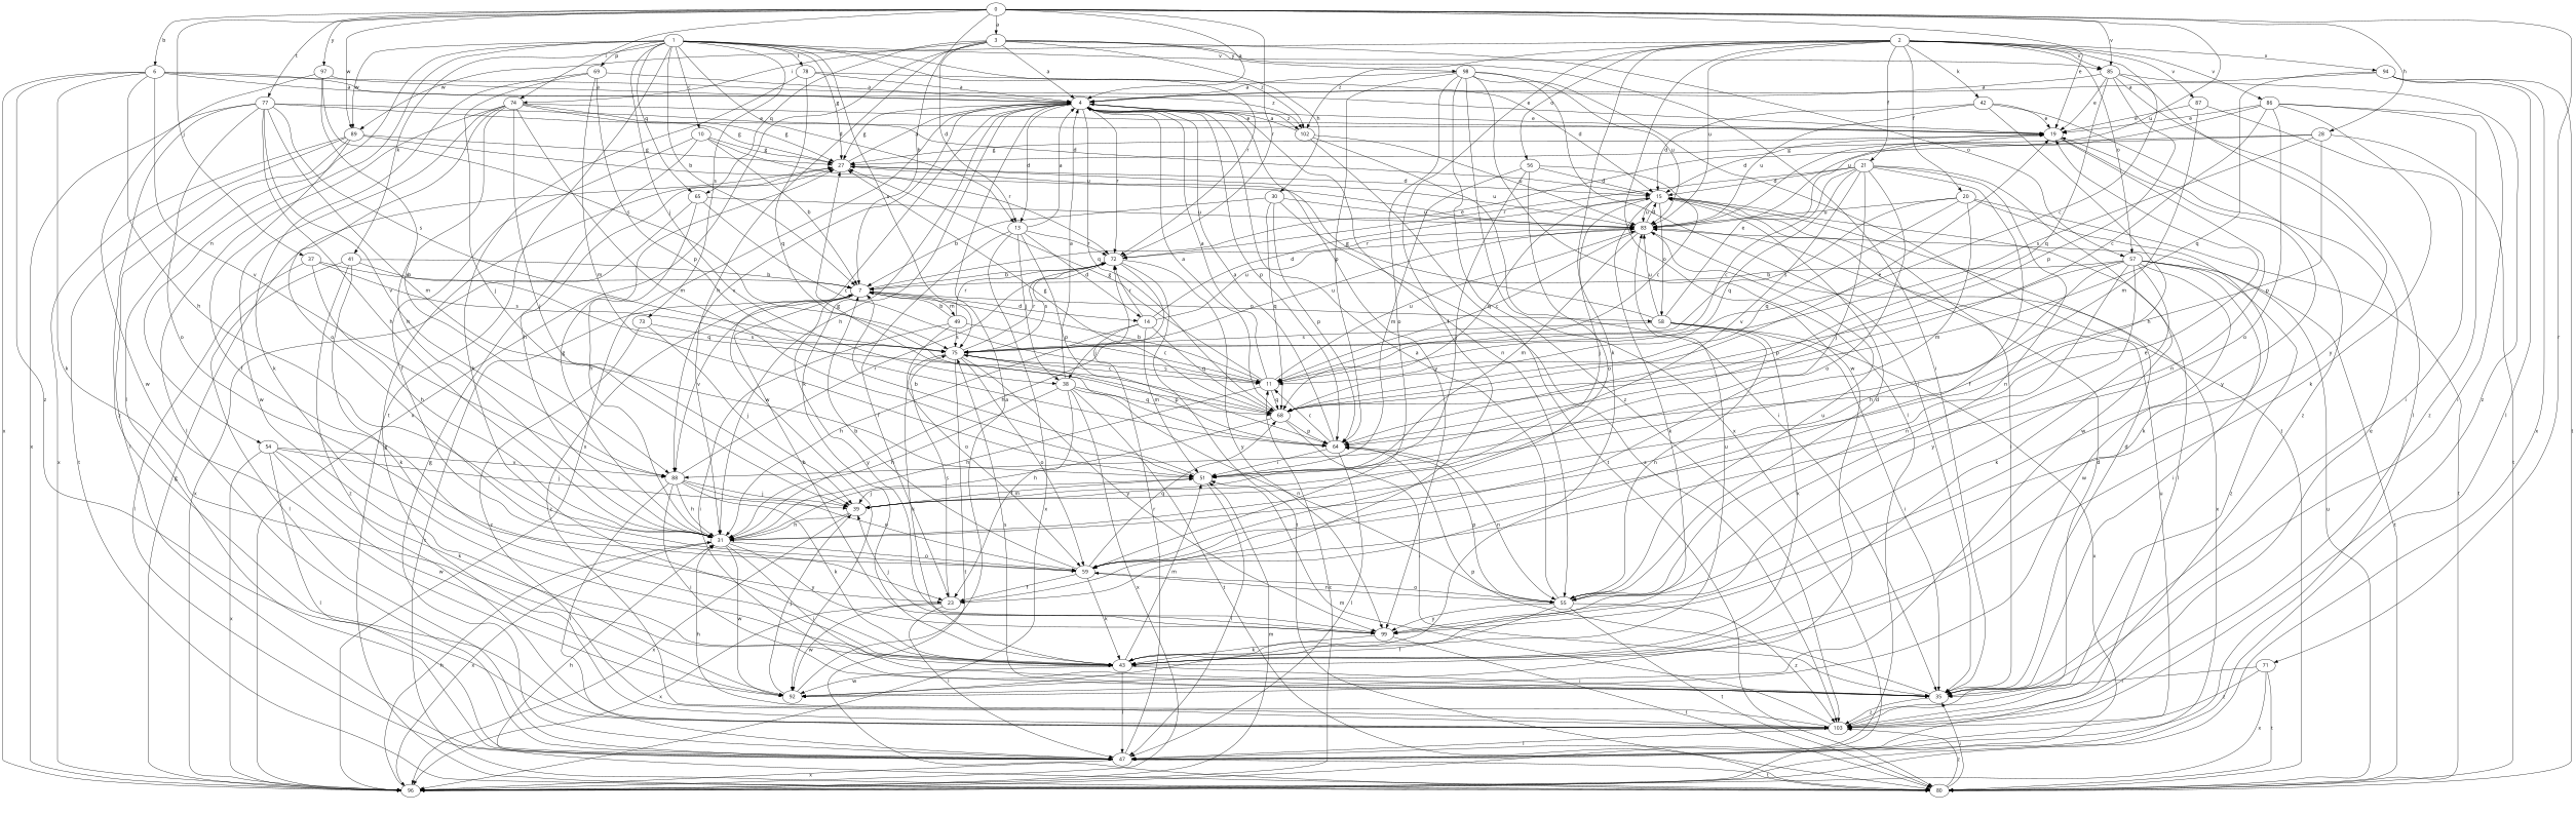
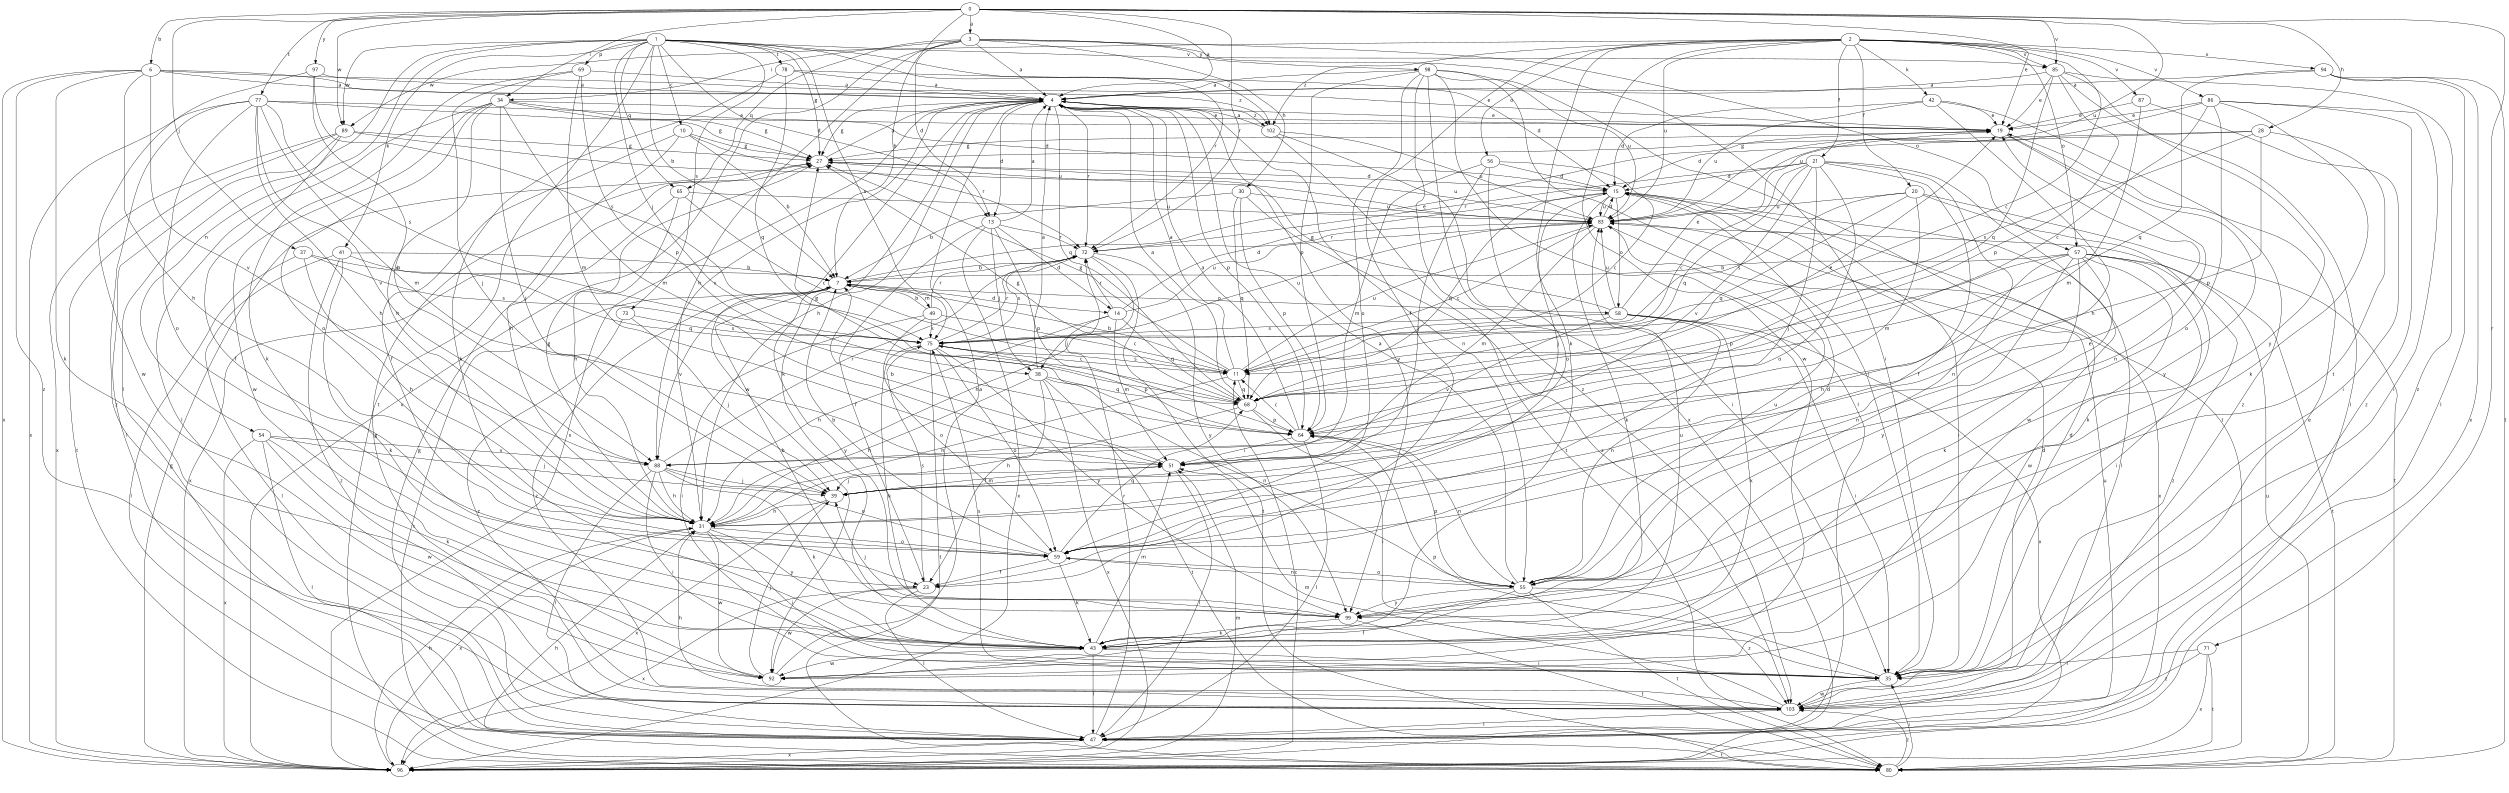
  strict digraph {
    fontname="Open Sans"
    node [fontname="Open Sans"]
    edge [fontname="Open Sans"]
    0
    3
    4
    6
    7
    19
    28
-   34 [label=74]
+   34
    37
    71
    72
    77
    83
    85
    89
    97
    13
    65
    57
    30
    31
    35
    96
    98
    27
    102
    43
    92
    55
    64
    68
    88
    99
    103
    80
    14
    49
    58
    75
    15
    47
    51
    39
    59
    11
    23
    1
    10
    38
    41
    54
    n52 [label=69]
    73
    78
    2
    20
    21
    42
    56
    86
    87
    94
    0 -> 3 [label=a]
    0 -> 4 [label=a]
    0 -> 6 [label=b]
    0 -> 7 [label=b]
    0 -> 19 [label=e]
    0 -> 28 [label=h]
    0 -> 34 [label=i]
    0 -> 37 [label=j]
    0 -> 71 [label=r]
    0 -> 72 [label=r]
    0 -> 77 [label=t]
    0 -> 83 [label=u]
    0 -> 85 [label=v]
    0 -> 89 [label=w]
    0 -> 97 [label=y]
    3 -> 4 [label=a]
    3 -> 34 [label=i]
    3 -> 13 [label=d]
    3 -> 65 [label=q]
    3 -> 57 [label=o]
    3 -> 30 [label=h]
    3 -> 31 [label=h]
    3 -> 35 [label=i]
    3 -> 96 [label=x]
    3 -> 98 [label=y]
    4 -> 19 [label=e]
    4 -> 72 [label=r]
    4 -> 13 [label=d]
    4 -> 31 [label=h]
    4 -> 96 [label=x]
    4 -> 27 [label=g]
    4 -> 102 [label=z]
    4 -> 43 [label=k]
    4 -> 92 [label=w]
    4 -> 55 [label=n]
    4 -> 64 [label=p]
    4 -> 68 [label=q]
    4 -> 88 [label=v]
    4 -> 99 [label=y]
    6 -> 4 [label=a]
    6 -> 19 [label=e]
    6 -> 31 [label=h]
    6 -> 96 [label=x]
    6 -> 102 [label=z]
    6 -> 43 [label=k]
    6 -> 88 [label=v]
    6 -> 103 [label=z]
    7 -> 19 [label=e]
    7 -> 88 [label=v]
    7 -> 99 [label=y]
    7 -> 103 [label=z]
    7 -> 80 [label=t]
    7 -> 14 [label=d]
    7 -> 49 [label=m]
    7 -> 58 [label=o]
    19 -> 27 [label=g]
    19 -> 55 [label=n]
    19 -> 99 [label=y]
    28 -> 27 [label=g]
    28 -> 64 [label=p]
-   28 -> 80 [label=t]
+   28 -> 99 [label=t]
    28 -> 75 [label=s]
    28 -> 15 [label=d]
    34 -> 19 [label=e]
    34 -> 31 [label=h]
    34 -> 27 [label=g]
    34 -> 92 [label=w]
    34 -> 15 [label=d]
    34 -> 47 [label=l]
    34 -> 51 [label=m]
    34 -> 39 [label=j]
    34 -> 59 [label=o]
    37 -> 7 [label=b]
    37 -> 31 [label=h]
    37 -> 75 [label=s]
    37 -> 47 [label=l]
    71 -> 35 [label=i]
    71 -> 96 [label=x]
    71 -> 103 [label=z]
    71 -> 80 [label=t]
    72 -> 7 [label=b]
    72 -> 31 [label=h]
    72 -> 99 [label=y]
    72 -> 80 [label=t]
    72 -> 75 [label=s]
    77 -> 19 [label=e]
    77 -> 31 [label=h]
    77 -> 96 [label=x]
    77 -> 27 [label=g]
    77 -> 88 [label=v]
    77 -> 103 [label=z]
    77 -> 75 [label=s]
    77 -> 51 [label=m]
    77 -> 59 [label=o]
    83 -> 72 [label=r]
    83 -> 96 [label=x]
    83 -> 15 [label=d]
    83 -> 51 [label=m]
    83 -> 11 [label=c]
    85 -> 4 [label=a]
    85 -> 19 [label=e]
    85 -> 64 [label=p]
    85 -> 68 [label=q]
    85 -> 99 [label=y]
    85 -> 103 [label=z]
    85 -> 47 [label=l]
    89 -> 83 [label=u]
    89 -> 96 [label=x]
    89 -> 27 [label=g]
    89 -> 80 [label=t]
    89 -> 47 [label=l]
    89 -> 23 [label=f]
    97 -> 4 [label=a]
    97 -> 92 [label=w]
    97 -> 88 [label=v]
    97 -> 75 [label=s]
    13 -> 4 [label=a]
    13 -> 72 [label=r]
    13 -> 96 [label=x]
    13 -> 64 [label=p]
    13 -> 14 [label=d]
    13 -> 23 [label=f]
    13 -> 38 [label=j]
    65 -> 83 [label=u]
    65 -> 31 [label=h]
    65 -> 96 [label=x]
    65 -> 11 [label=c]
    57 -> 7 [label=b]
    57 -> 31 [label=h]
    57 -> 35 [label=i]
    57 -> 43 [label=k]
    57 -> 92 [label=w]
    57 -> 55 [label=n]
    57 -> 64 [label=p]
    57 -> 99 [label=y]
    57 -> 103 [label=z]
    57 -> 80 [label=t]
    30 -> 7 [label=b]
    30 -> 83 [label=u]
    30 -> 64 [label=p]
    30 -> 68 [label=q]
    30 -> 103 [label=z]
    31 -> 35 [label=i]
    31 -> 96 [label=x]
    31 -> 27 [label=g]
    31 -> 92 [label=w]
    31 -> 99 [label=y]
    31 -> 59 [label=o]
    35 -> 64 [label=p]
-   35 -> 103 [label=z]
+   35 -> 103 [label=w]
    35 -> 75 [label=s]
    35 -> 15 [label=d]
    96 -> 31 [label=h]
    96 -> 27 [label=g]
    96 -> 51 [label=m]
    96 -> 11 [label=c]
    98 -> 4 [label=a]
    98 -> 83 [label=u]
    98 -> 35 [label=i]
    98 -> 96 [label=x]
    98 -> 64 [label=p]
    98 -> 103 [label=z]
    98 -> 80 [label=t]
    98 -> 47 [label=l]
    98 -> 59 [label=o]
    27 -> 4 [label=a]
    27 -> 83 [label=u]
    27 -> 15 [label=d]
    102 -> 4 [label=a]
    102 -> 83 [label=u]
    102 -> 35 [label=i]
    102 -> 80 [label=t]
    43 -> 83 [label=u]
    43 -> 35 [label=i]
    43 -> 92 [label=w]
    43 -> 47 [label=l]
    43 -> 51 [label=m]
    92 -> 4 [label=a]
    92 -> 39 [label=j]
    55 -> 4 [label=a]
    55 -> 83 [label=u]
    55 -> 92 [label=f]
    55 -> 64 [label=p]
    55 -> 99 [label=y]
    55 -> 103 [label=z]
    55 -> 80 [label=t]
    55 -> 15 [label=d]
    55 -> 59 [label=o]
    64 -> 4 [label=a]
    64 -> 27 [label=g]
    64 -> 55 [label=n]
    64 -> 47 [label=l]
    64 -> 51 [label=i]
    64 -> 11 [label=c]
    68 -> 4 [label=a]
    68 -> 19 [label=e]
    68 -> 31 [label=h]
    68 -> 35 [label=i]
    68 -> 27 [label=g]
    68 -> 64 [label=p]
    88 -> 72 [label=r]
    88 -> 31 [label=h]
    88 -> 35 [label=i]
    88 -> 43 [label=k]
    88 -> 47 [label=l]
    88 -> 39 [label=j]
    88 -> 59 [label=o]
    99 -> 7 [label=b]
    99 -> 43 [label=k]
    99 -> 80 [label=t]
    99 -> 39 [label=j]
    103 -> 19 [label=e]
    103 -> 31 [label=h]
    103 -> 27 [label=g]
    103 -> 15 [label=d]
    103 -> 47 [label=l]
    103 -> 51 [label=m]
    80 -> 83 [label=u]
    80 -> 31 [label=h]
    80 -> 35 [label=i]
    80 -> 103 [label=z]
    14 -> 72 [label=r]
    14 -> 83 [label=u]
    14 -> 31 [label=h]
    14 -> 68 [label=q]
    14 -> 15 [label=d]
    14 -> 51 [label=m]
    14 -> 38 [label=j]
    49 -> 7 [label=b]
    49 -> 72 [label=r]
    49 -> 35 [label=i]
    49 -> 75 [label=s]
    49 -> 59 [label=o]
    49 -> 11 [label=c]
    58 -> 19 [label=e]
    58 -> 83 [label=u]
    58 -> 35 [label=i]
    58 -> 96 [label=x]
    58 -> 27 [label=g]
    58 -> 43 [label=k]
    58 -> 55 [label=n]
+   58 -> 88 [label=v]
    58 -> 75 [label=s]
    75 -> 72 [label=r]
    75 -> 83 [label=u]
    75 -> 43 [label=k]
    75 -> 64 [label=p]
    75 -> 99 [label=y]
    75 -> 80 [label=t]
    75 -> 59 [label=o]
    75 -> 11 [label=c]
    15 -> 83 [label=u]
    15 -> 35 [label=i]
    15 -> 43 [label=k]
    15 -> 68 [label=q]
    15 -> 58 [label=o]
    15 -> 47 [label=l]
    15 -> 39 [label=j]
    47 -> 72 [label=r]
    47 -> 83 [label=u]
    47 -> 96 [label=x]
    47 -> 27 [label=g]
    47 -> 80 [label=t]
    51 -> 7 [label=b]
    51 -> 47 [label=l]
    51 -> 39 [label=j]
    39 -> 31 [label=h]
    39 -> 96 [label=x]
    39 -> 51 [label=m]
    59 -> 7 [label=b]
    59 -> 19 [label=e]
    59 -> 43 [label=k]
    59 -> 55 [label=n]
    59 -> 68 [label=q]
    59 -> 23 [label=f]
    11 -> 4 [label=a]
    11 -> 7 [label=b]
    11 -> 83 [label=u]
    11 -> 31 [label=h]
    11 -> 27 [label=g]
    11 -> 68 [label=q]
    11 -> 75 [label=s]
    23 -> 96 [label=x]
    23 -> 92 [label=w]
    23 -> 75 [label=s]
    23 -> 47 [label=l]
    1 -> 7 [label=b]
    1 -> 72 [label=r]
    1 -> 85 [label=v]
    1 -> 89 [label=w]
    1 -> 13 [label=d]
    1 -> 65 [label=q]
    1 -> 27 [label=g]
    1 -> 102 [label=z]
    1 -> 80 [label=t]
    1 -> 75 [label=s]
    1 -> 47 [label=l]
    1 -> 10 [label=c]
    1 -> 38 [label=j]
    1 -> 41 [label=k]
    1 -> 54 [label=n]
    1 -> n52 [label=p]
    1 -> 73 [label=s]
    1 -> 78 [label=t]
    10 -> 7 [label=b]
    10 -> 72 [label=r]
    10 -> 31 [label=h]
    10 -> 27 [label=g]
    10 -> 23 [label=f]
    38 -> 4 [label=a]
    38 -> 31 [label=h]
    38 -> 96 [label=x]
    38 -> 55 [label=n]
    38 -> 68 [label=q]
    38 -> 80 [label=t]
    38 -> 23 [label=f]
    41 -> 7 [label=b]
    41 -> 43 [label=k]
    41 -> 68 [label=q]
    41 -> 103 [label=z]
    41 -> 47 [label=l]
    54 -> 96 [label=x]
    54 -> 43 [label=k]
    54 -> 92 [label=w]
    54 -> 88 [label=v]
    54 -> 47 [label=l]
    54 -> 39 [label=j]
    n52 -> 4 [label=a]
    n52 -> 43 [label=k]
    n52 -> 64 [label=p]
    n52 -> 51 [label=m]
    n52 -> 39 [label=j]
    73 -> 103 [label=z]
    73 -> 75 [label=s]
    73 -> 39 [label=j]
    78 -> 4 [label=a]
    78 -> 43 [label=k]
    78 -> 68 [label=q]
    78 -> 15 [label=d]
    2 -> 83 [label=u]
    2 -> 85 [label=v]
    2 -> 89 [label=w]
    2 -> 57 [label=o]
    2 -> 102 [label=z]
    2 -> 43 [label=k]
    2 -> 92 [label=w]
    2 -> 11 [label=c]
    2 -> 23 [label=f]
    2 -> 20 [label=f]
    2 -> 21 [label=f]
    2 -> 42 [label=k]
    2 -> 56 [label=o]
    2 -> 86 [label=v]
    2 -> 87 [label=v]
    2 -> 94 [label=x]
    20 -> 83 [label=u]
    20 -> 43 [label=k]
    20 -> 68 [label=q]
    20 -> 80 [label=t]
    20 -> 75 [label=s]
    20 -> 51 [label=m]
    21 -> 72 [label=r]
    21 -> 92 [label=w]
    21 -> 55 [label=n]
    21 -> 68 [label=q]
    21 -> 88 [label=v]
    21 -> 15 [label=d]
    21 -> 39 [label=j]
    21 -> 59 [label=o]
    21 -> 11 [label=c]
    21 -> 23 [label=f]
    42 -> 19 [label=e]
    42 -> 83 [label=u]
    42 -> 31 [label=h]
    42 -> 103 [label=z]
    42 -> 15 [label=d]
    56 -> 15 [label=d]
    56 -> 51 [label=m]
    56 -> 39 [label=j]
    56 -> 59 [label=o]
    56 -> 11 [label=c]
    86 -> 19 [label=e]
    86 -> 83 [label=u]
    86 -> 35 [label=i]
    86 -> 43 [label=k]
    86 -> 103 [label=z]
    86 -> 59 [label=o]
    86 -> 11 [label=c]
    87 -> 19 [label=e]
    87 -> 35 [label=i]
    87 -> 51 [label=m]
    94 -> 4 [label=a]
    94 -> 96 [label=x]
    94 -> 68 [label=q]
    94 -> 80 [label=t]
    94 -> 47 [label=l]
  }
